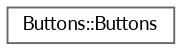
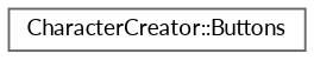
  digraph {
    rankdir=LR
    fontname=Lato
-   n1 [color=grey40 fillcolor=white fontname=Lato fontsize=10 height=0.2 label="Buttons::Buttons" shape=box style=filled width=0.4]
+   n1 [color=grey40 fillcolor=white fontname=Lato fontsize=10 height=0.2 label="CharacterCreator::Buttons" shape=box style=filled width=0.4]
  }
